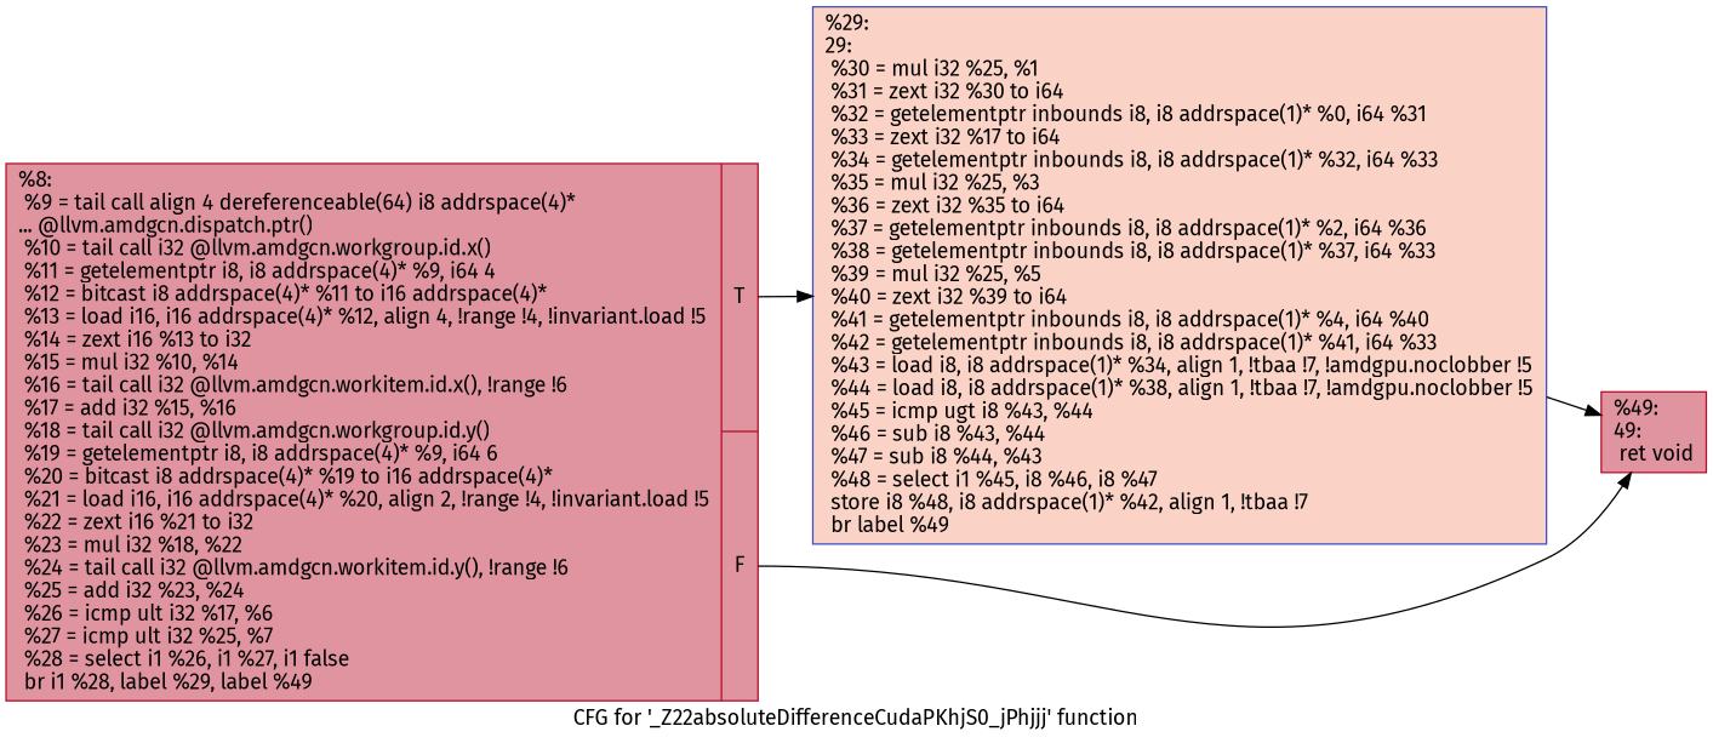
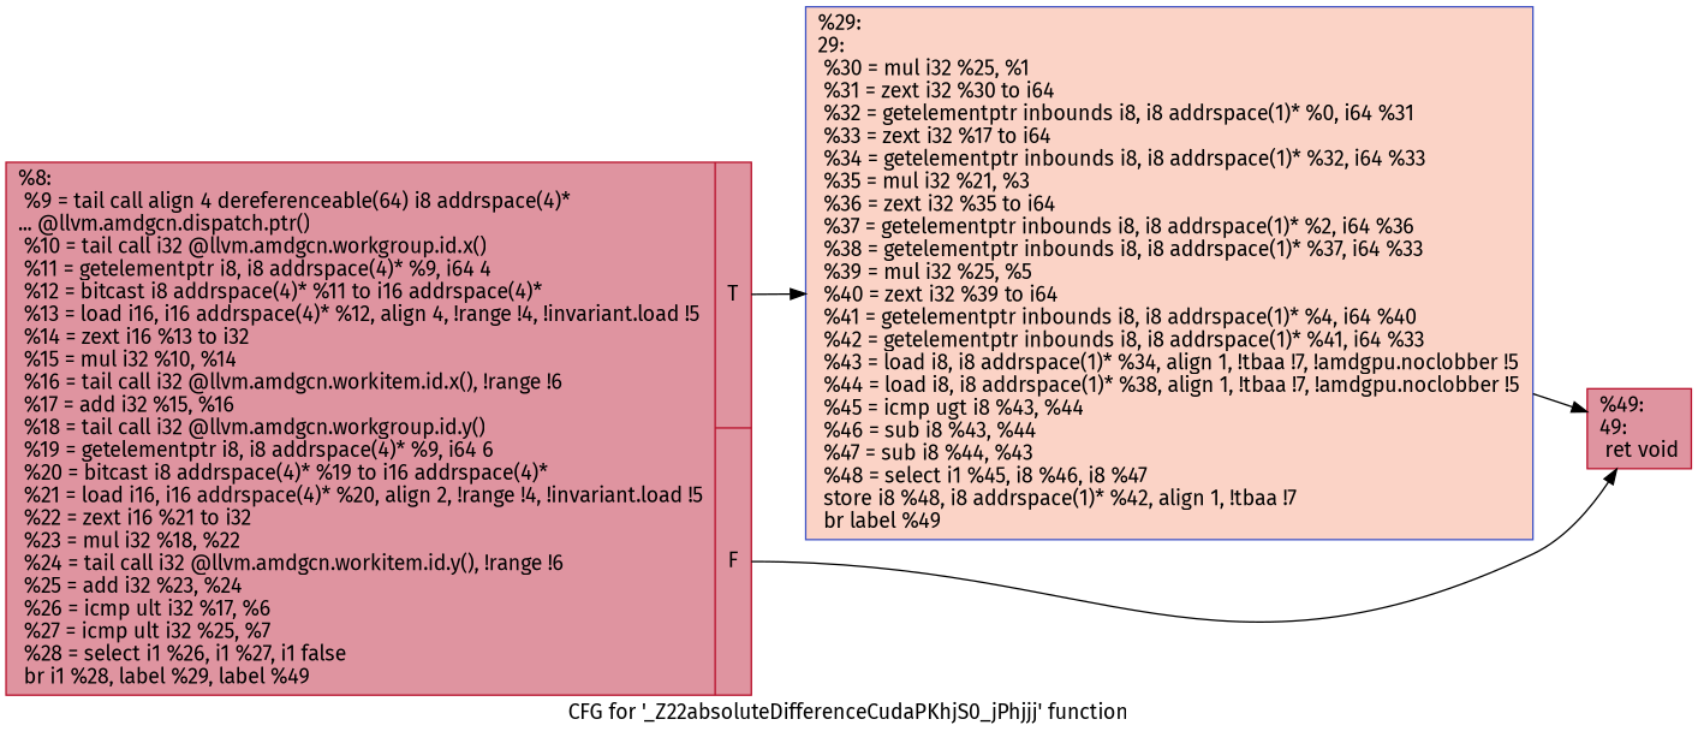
  digraph {
    label="CFG for '_Z22absoluteDifferenceCudaPKhjS0_jPhjjj' function"
    rankdir=LR
    fontname="Fira Sans"
    node [color="#b70d28ff" fillcolor="#b70d2870" shape=record style=filled fontname="Fira Sans"]
    edge [fontname="Fira Sans"]
    n1 [label="{%8:\l  %9 = tail call align 4 dereferenceable(64) i8 addrspace(4)*\l... @llvm.amdgcn.dispatch.ptr()\l  %10 = tail call i32 @llvm.amdgcn.workgroup.id.x()\l  %11 = getelementptr i8, i8 addrspace(4)* %9, i64 4\l  %12 = bitcast i8 addrspace(4)* %11 to i16 addrspace(4)*\l  %13 = load i16, i16 addrspace(4)* %12, align 4, !range !4, !invariant.load !5\l  %14 = zext i16 %13 to i32\l  %15 = mul i32 %10, %14\l  %16 = tail call i32 @llvm.amdgcn.workitem.id.x(), !range !6\l  %17 = add i32 %15, %16\l  %18 = tail call i32 @llvm.amdgcn.workgroup.id.y()\l  %19 = getelementptr i8, i8 addrspace(4)* %9, i64 6\l  %20 = bitcast i8 addrspace(4)* %19 to i16 addrspace(4)*\l  %21 = load i16, i16 addrspace(4)* %20, align 2, !range !4, !invariant.load !5\l  %22 = zext i16 %21 to i32\l  %23 = mul i32 %18, %22\l  %24 = tail call i32 @llvm.amdgcn.workitem.id.y(), !range !6\l  %25 = add i32 %23, %24\l  %26 = icmp ult i32 %17, %6\l  %27 = icmp ult i32 %25, %7\l  %28 = select i1 %26, i1 %27, i1 false\l  br i1 %28, label %29, label %49\l|{<s0>T|<s1>F}}"]
-   n2 [color="#3d50c3ff" fillcolor="#f59c7d70" label="{%29:\l29:                                               \l  %30 = mul i32 %25, %1\l  %31 = zext i32 %30 to i64\l  %32 = getelementptr inbounds i8, i8 addrspace(1)* %0, i64 %31\l  %33 = zext i32 %17 to i64\l  %34 = getelementptr inbounds i8, i8 addrspace(1)* %32, i64 %33\l  %35 = mul i32 %25, %3\l  %36 = zext i32 %35 to i64\l  %37 = getelementptr inbounds i8, i8 addrspace(1)* %2, i64 %36\l  %38 = getelementptr inbounds i8, i8 addrspace(1)* %37, i64 %33\l  %39 = mul i32 %25, %5\l  %40 = zext i32 %39 to i64\l  %41 = getelementptr inbounds i8, i8 addrspace(1)* %4, i64 %40\l  %42 = getelementptr inbounds i8, i8 addrspace(1)* %41, i64 %33\l  %43 = load i8, i8 addrspace(1)* %34, align 1, !tbaa !7, !amdgpu.noclobber !5\l  %44 = load i8, i8 addrspace(1)* %38, align 1, !tbaa !7, !amdgpu.noclobber !5\l  %45 = icmp ugt i8 %43, %44\l  %46 = sub i8 %43, %44\l  %47 = sub i8 %44, %43\l  %48 = select i1 %45, i8 %46, i8 %47\l  store i8 %48, i8 addrspace(1)* %42, align 1, !tbaa !7\l  br label %49\l}"]
+   n2 [color="#3d50c3ff" fillcolor="#f59c7d70" label="{%29:\l29:                                               \l  %30 = mul i32 %25, %1\l  %31 = zext i32 %30 to i64\l  %32 = getelementptr inbounds i8, i8 addrspace(1)* %0, i64 %31\l  %33 = zext i32 %17 to i64\l  %34 = getelementptr inbounds i8, i8 addrspace(1)* %32, i64 %33\l  %35 = mul i32 %21, %3\l  %36 = zext i32 %35 to i64\l  %37 = getelementptr inbounds i8, i8 addrspace(1)* %2, i64 %36\l  %38 = getelementptr inbounds i8, i8 addrspace(1)* %37, i64 %33\l  %39 = mul i32 %25, %5\l  %40 = zext i32 %39 to i64\l  %41 = getelementptr inbounds i8, i8 addrspace(1)* %4, i64 %40\l  %42 = getelementptr inbounds i8, i8 addrspace(1)* %41, i64 %33\l  %43 = load i8, i8 addrspace(1)* %34, align 1, !tbaa !7, !amdgpu.noclobber !5\l  %44 = load i8, i8 addrspace(1)* %38, align 1, !tbaa !7, !amdgpu.noclobber !5\l  %45 = icmp ugt i8 %43, %44\l  %46 = sub i8 %43, %44\l  %47 = sub i8 %44, %43\l  %48 = select i1 %45, i8 %46, i8 %47\l  store i8 %48, i8 addrspace(1)* %42, align 1, !tbaa !7\l  br label %49\l}"]
    n3 [label="{%49:\l49:                                               \l  ret void\l}"]
    n1 -> n2 [tailport=s0]
    n1 -> n3 [tailport=s1]
    n2 -> n3
  }
